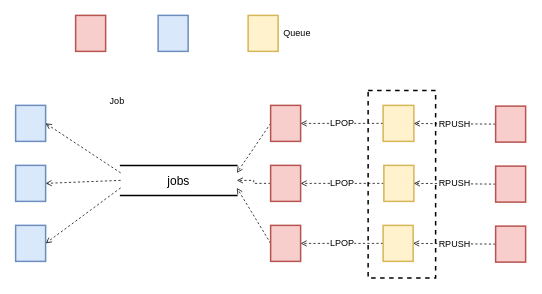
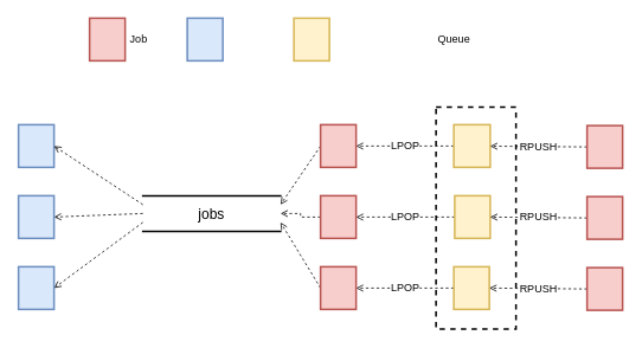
  <mxCell id="0" />
  <mxCell id="1" parent="0" />
  <mxCell id="2" value="" style="rounded=0;whiteSpace=wrap;html=1;fontSize=12;strokeWidth=2;fillColor=none;dashed=1;" parent="1" vertex="1"><mxGeometry x="490" y="120" width="90" height="250" as="geometry" /></mxCell>
  <mxCell id="3" value="" style="rounded=0;whiteSpace=wrap;html=1;fontSize=16;strokeWidth=2;fillColor=#dae8fc;strokeColor=#6c8ebf;" parent="1" vertex="1"><mxGeometry x="20" y="140" width="40" height="48" as="geometry" /></mxCell>
  <mxCell id="4" style="edgeStyle=none;rounded=0;orthogonalLoop=1;jettySize=auto;html=1;exitX=0;exitY=0.5;exitDx=0;exitDy=0;entryX=1;entryY=0.5;entryDx=0;entryDy=0;dashed=1;fontSize=12;endArrow=open;endFill=0;" parent="1" source="7" target="22" edge="1"><mxGeometry relative="1" as="geometry" /></mxCell>
  <mxCell id="5" style="edgeStyle=none;rounded=0;orthogonalLoop=1;jettySize=auto;html=1;exitX=0;exitY=0.25;exitDx=0;exitDy=0;entryX=1;entryY=0.5;entryDx=0;entryDy=0;dashed=1;fontSize=12;endArrow=open;endFill=0;" parent="1" source="7" target="3" edge="1"><mxGeometry relative="1" as="geometry" /></mxCell>
  <mxCell id="6" style="edgeStyle=none;rounded=0;orthogonalLoop=1;jettySize=auto;html=1;exitX=0;exitY=0.75;exitDx=0;exitDy=0;entryX=1;entryY=0.5;entryDx=0;entryDy=0;dashed=1;fontSize=12;endArrow=open;endFill=0;" parent="1" source="7" target="23" edge="1"><mxGeometry relative="1" as="geometry" /></mxCell>
  <mxCell id="7" value="jobs" style="shape=partialRectangle;whiteSpace=wrap;html=1;left=0;right=0;fillColor=none;fontSize=16;strokeWidth=2;" parent="1" vertex="1"><mxGeometry x="160" y="220" width="155" height="40" as="geometry" /></mxCell>
  <mxCell id="8" value="" style="rounded=0;whiteSpace=wrap;html=1;fontSize=16;strokeWidth=2;fillColor=#f8cecc;strokeColor=#b85450;" parent="1" vertex="1"><mxGeometry x="100" y="20" width="40" height="48" as="geometry" /></mxCell>
- <mxCell id="9" value="Job" style="text;html=1;align=center;verticalAlign=middle;resizable=0;points=[];autosize=1;strokeColor=none;fontSize=12;" parent="1" vertex="1"><mxGeometry x="140" y="124" width="30" height="20" as="geometry" /></mxCell>
+ <mxCell id="9" value="Job" style="text;html=1;align=center;verticalAlign=middle;resizable=0;points=[];autosize=1;strokeColor=none;fontSize=12;" parent="1" vertex="1"><mxGeometry x="140" y="34" width="30" height="20" as="geometry" /></mxCell>
  <mxCell id="10" value="LPOP" style="edgeStyle=orthogonalEdgeStyle;rounded=0;orthogonalLoop=1;jettySize=auto;html=1;exitX=0;exitY=0.5;exitDx=0;exitDy=0;dashed=1;fontSize=12;endArrow=open;endFill=0;entryX=1;entryY=0.5;entryDx=0;entryDy=0;" parent="1" source="11" target="17" edge="1"><mxGeometry relative="1" as="geometry"><mxPoint x="420" y="164" as="targetPoint" /></mxGeometry></mxCell>
  <mxCell id="11" value="" style="rounded=0;whiteSpace=wrap;html=1;fontSize=16;strokeWidth=2;fillColor=#fff2cc;strokeColor=#d6b656;" parent="1" vertex="1"><mxGeometry x="510" y="140" width="41" height="48" as="geometry" /></mxCell>
  <mxCell id="12" value="LPOP" style="edgeStyle=orthogonalEdgeStyle;rounded=0;orthogonalLoop=1;jettySize=auto;html=1;exitX=0;exitY=0.5;exitDx=0;exitDy=0;dashed=1;fontSize=12;endArrow=open;endFill=0;entryX=1;entryY=0.5;entryDx=0;entryDy=0;" parent="1" source="13" target="19" edge="1"><mxGeometry relative="1" as="geometry"><mxPoint x="420" y="244" as="targetPoint" /></mxGeometry></mxCell>
  <mxCell id="13" value="" style="rounded=0;whiteSpace=wrap;html=1;fontSize=16;strokeWidth=2;fillColor=#fff2cc;strokeColor=#d6b656;" parent="1" vertex="1"><mxGeometry x="511" y="220" width="40" height="48" as="geometry" /></mxCell>
  <mxCell id="14" value="LPOP" style="edgeStyle=orthogonalEdgeStyle;rounded=0;orthogonalLoop=1;jettySize=auto;html=1;exitX=0;exitY=0.5;exitDx=0;exitDy=0;dashed=1;fontSize=12;endArrow=open;endFill=0;entryX=1;entryY=0.5;entryDx=0;entryDy=0;" parent="1" source="15" target="21" edge="1"><mxGeometry relative="1" as="geometry"><mxPoint x="420" y="324" as="targetPoint" /></mxGeometry></mxCell>
  <mxCell id="15" value="" style="rounded=0;whiteSpace=wrap;html=1;fontSize=16;strokeWidth=2;fillColor=#fff2cc;strokeColor=#d6b656;" parent="1" vertex="1"><mxGeometry x="510" y="300" width="40" height="48" as="geometry" /></mxCell>
  <mxCell id="16" style="rounded=0;orthogonalLoop=1;jettySize=auto;html=1;exitX=0;exitY=0.5;exitDx=0;exitDy=0;entryX=1;entryY=0.25;entryDx=0;entryDy=0;dashed=1;fontSize=12;endArrow=open;endFill=0;" parent="1" source="17" target="7" edge="1"><mxGeometry relative="1" as="geometry" /></mxCell>
  <mxCell id="17" value="" style="rounded=0;whiteSpace=wrap;html=1;fontSize=16;strokeWidth=2;fillColor=#f8cecc;strokeColor=#b85450;" parent="1" vertex="1"><mxGeometry x="360" y="140" width="40" height="48" as="geometry" /></mxCell>
  <mxCell id="18" style="edgeStyle=orthogonalEdgeStyle;rounded=0;orthogonalLoop=1;jettySize=auto;html=1;exitX=0;exitY=0.5;exitDx=0;exitDy=0;entryX=1;entryY=0.5;entryDx=0;entryDy=0;dashed=1;fontSize=12;endArrow=open;endFill=0;" parent="1" source="19" target="7" edge="1"><mxGeometry relative="1" as="geometry" /></mxCell>
  <mxCell id="19" value="" style="rounded=0;whiteSpace=wrap;html=1;fontSize=16;strokeWidth=2;fillColor=#f8cecc;strokeColor=#b85450;" parent="1" vertex="1"><mxGeometry x="360" y="220" width="40" height="48" as="geometry" /></mxCell>
  <mxCell id="20" style="rounded=0;orthogonalLoop=1;jettySize=auto;html=1;exitX=0;exitY=0.5;exitDx=0;exitDy=0;entryX=1;entryY=0.75;entryDx=0;entryDy=0;dashed=1;fontSize=12;endArrow=open;endFill=0;" parent="1" source="21" target="7" edge="1"><mxGeometry relative="1" as="geometry" /></mxCell>
  <mxCell id="21" value="" style="rounded=0;whiteSpace=wrap;html=1;fontSize=16;strokeWidth=2;fillColor=#f8cecc;strokeColor=#b85450;" parent="1" vertex="1"><mxGeometry x="360" y="300" width="40" height="48" as="geometry" /></mxCell>
  <mxCell id="22" value="" style="rounded=0;whiteSpace=wrap;html=1;fontSize=16;strokeWidth=2;fillColor=#dae8fc;strokeColor=#6c8ebf;" parent="1" vertex="1"><mxGeometry x="20" y="220" width="40" height="48" as="geometry" /></mxCell>
  <mxCell id="23" value="" style="rounded=0;whiteSpace=wrap;html=1;fontSize=16;strokeWidth=2;fillColor=#dae8fc;strokeColor=#6c8ebf;" parent="1" vertex="1"><mxGeometry x="20" y="300" width="40" height="48" as="geometry" /></mxCell>
  <mxCell id="24" value="" style="rounded=0;whiteSpace=wrap;html=1;fontSize=16;strokeWidth=2;fillColor=#dae8fc;strokeColor=#6c8ebf;" parent="1" vertex="1"><mxGeometry x="210" y="20" width="40" height="48" as="geometry" /></mxCell>
  <mxCell id="25" value="RPUSH" style="edgeStyle=none;rounded=0;orthogonalLoop=1;jettySize=auto;html=1;exitX=0;exitY=0.5;exitDx=0;exitDy=0;dashed=1;fontSize=12;endArrow=open;endFill=0;" parent="1" source="26" target="11" edge="1"><mxGeometry relative="1" as="geometry" /></mxCell>
  <mxCell id="26" value="" style="rounded=0;whiteSpace=wrap;html=1;fontSize=16;strokeWidth=2;fillColor=#f8cecc;strokeColor=#b85450;" parent="1" vertex="1"><mxGeometry x="660" y="141" width="40" height="48" as="geometry" /></mxCell>
  <mxCell id="27" value="RPUSH" style="edgeStyle=none;rounded=0;orthogonalLoop=1;jettySize=auto;html=1;exitX=0;exitY=0.5;exitDx=0;exitDy=0;entryX=1;entryY=0.5;entryDx=0;entryDy=0;dashed=1;fontSize=12;endArrow=open;endFill=0;" parent="1" source="28" target="13" edge="1"><mxGeometry relative="1" as="geometry" /></mxCell>
  <mxCell id="28" value="" style="rounded=0;whiteSpace=wrap;html=1;fontSize=16;strokeWidth=2;fillColor=#f8cecc;strokeColor=#b85450;" parent="1" vertex="1"><mxGeometry x="660" y="221" width="40" height="48" as="geometry" /></mxCell>
  <mxCell id="29" value="RPUSH" style="edgeStyle=none;rounded=0;orthogonalLoop=1;jettySize=auto;html=1;exitX=0;exitY=0.5;exitDx=0;exitDy=0;entryX=1;entryY=0.5;entryDx=0;entryDy=0;dashed=1;fontSize=12;endArrow=open;endFill=0;" parent="1" source="30" target="15" edge="1"><mxGeometry relative="1" as="geometry" /></mxCell>
  <mxCell id="30" value="" style="rounded=0;whiteSpace=wrap;html=1;fontSize=16;strokeWidth=2;fillColor=#f8cecc;strokeColor=#b85450;" parent="1" vertex="1"><mxGeometry x="660" y="301" width="40" height="48" as="geometry" /></mxCell>
  <mxCell id="31" value="" style="rounded=0;whiteSpace=wrap;html=1;fontSize=16;strokeWidth=2;fillColor=#fff2cc;strokeColor=#d6b656;" parent="1" vertex="1"><mxGeometry x="330" y="20" width="40" height="48" as="geometry" /></mxCell>
- <mxCell id="32" value="Queue" style="text;html=1;align=center;verticalAlign=middle;resizable=0;points=[];autosize=1;strokeColor=none;fontSize=12;" parent="1" vertex="1"><mxGeometry x="370" y="34" width="50" height="20" as="geometry" /></mxCell>
+ <mxCell id="32" value="Queue" style="text;html=1;align=center;verticalAlign=middle;resizable=0;points=[];autosize=1;strokeColor=none;fontSize=12;" parent="1" vertex="1"><mxGeometry x="485" y="34" width="50" height="20" as="geometry" /></mxCell>
